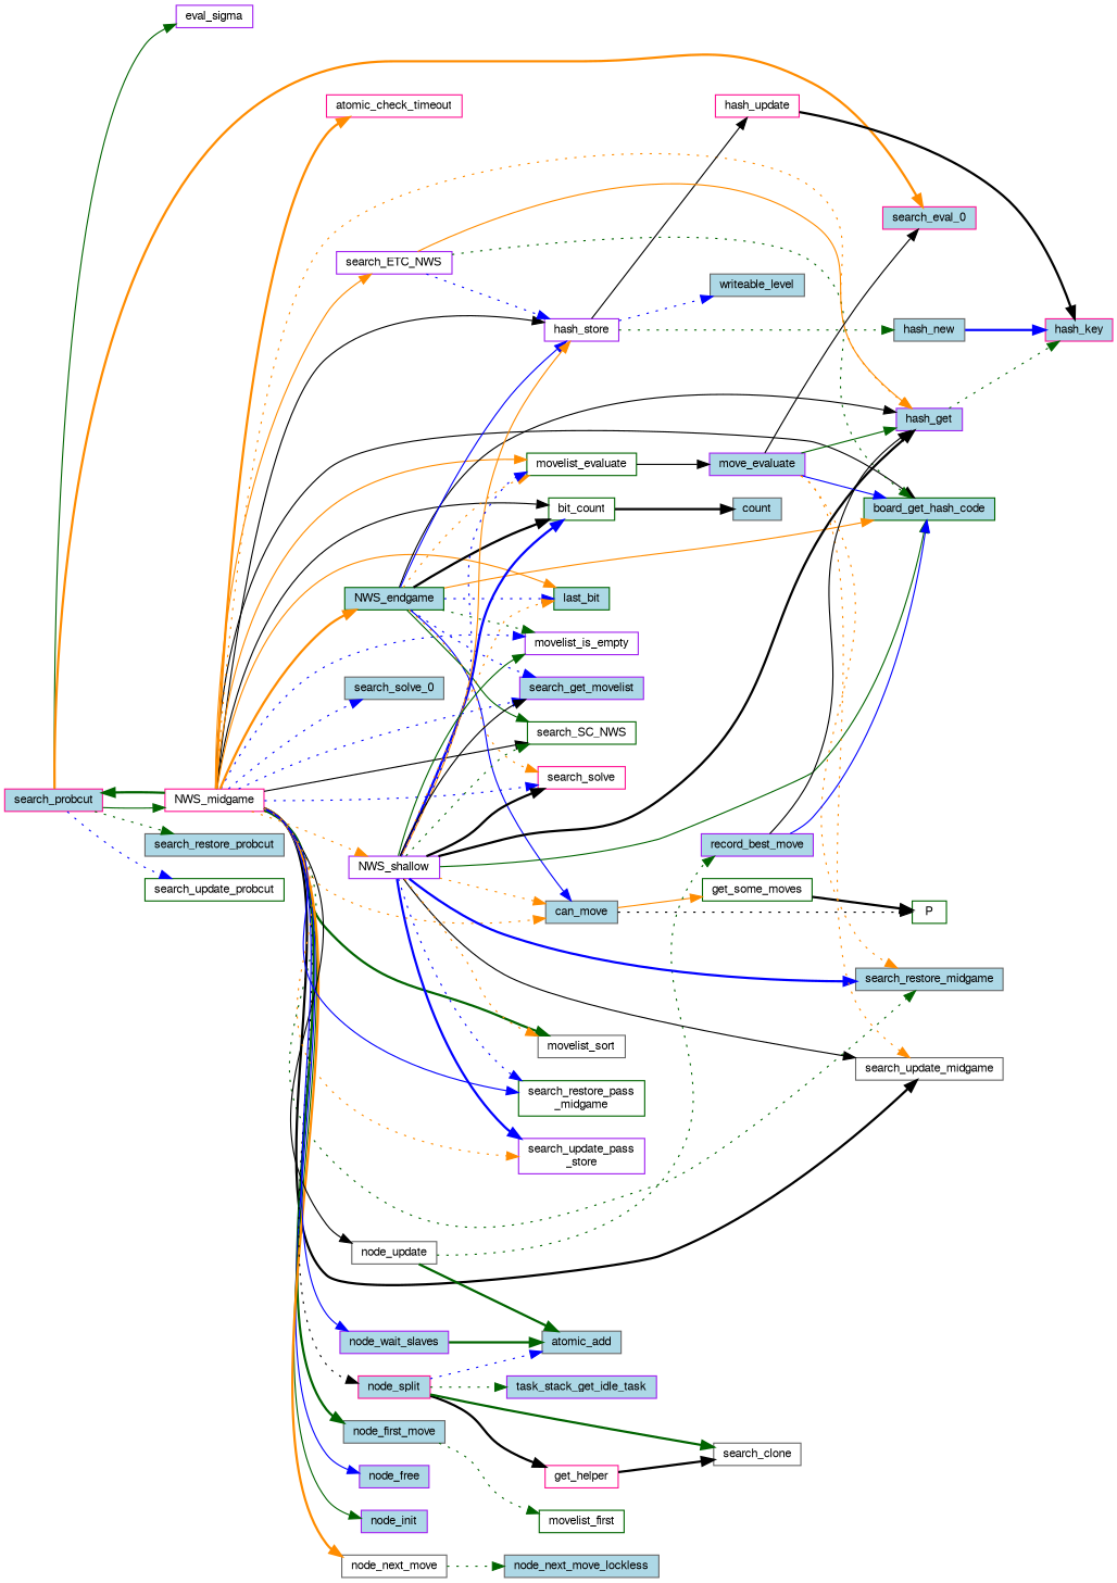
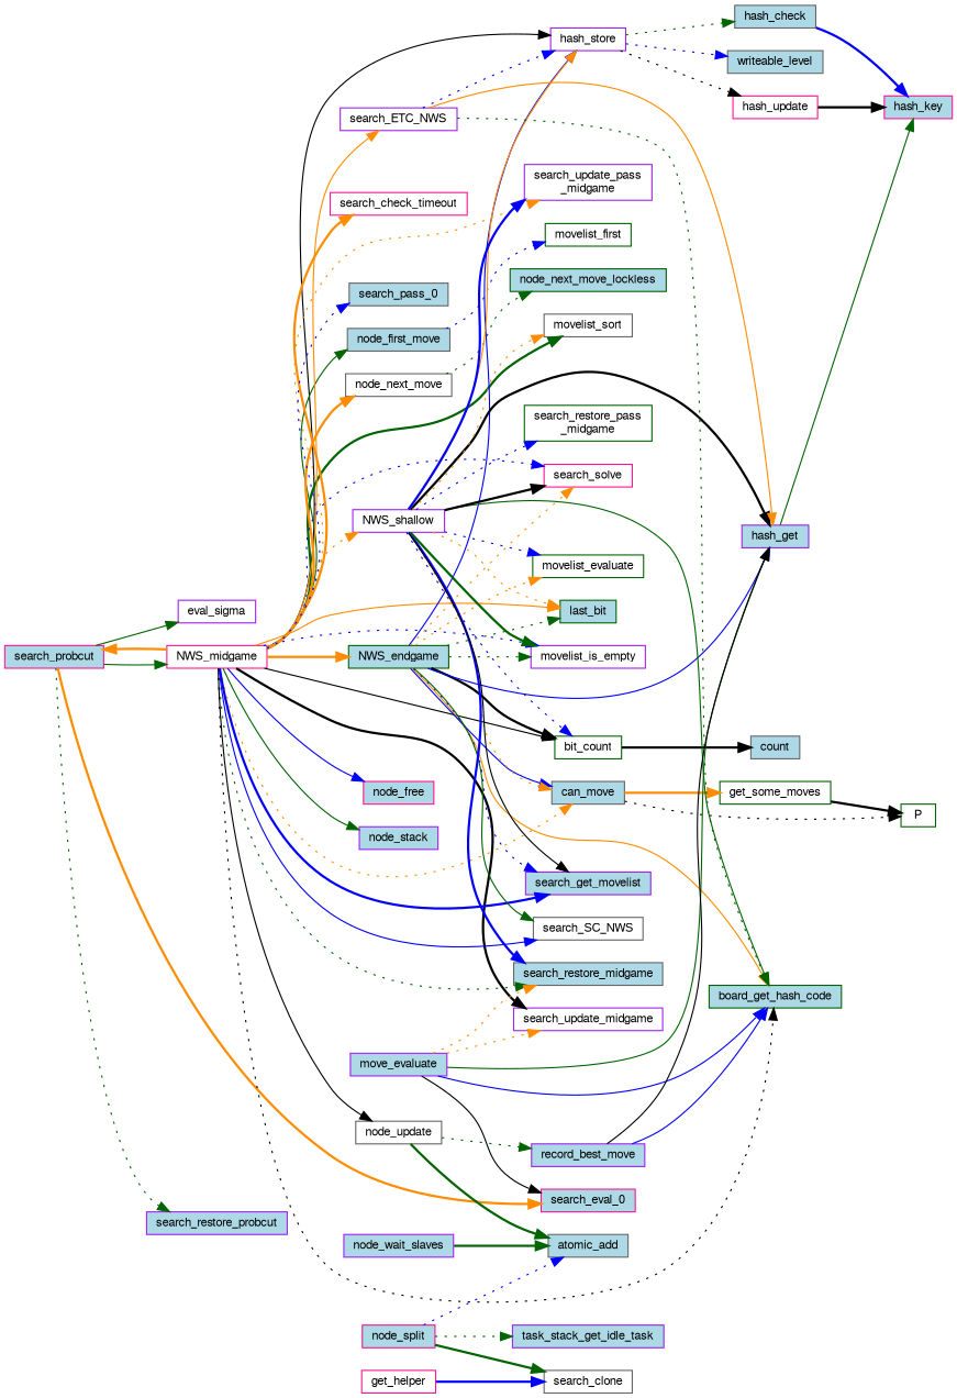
  digraph {
    rankdir=LR
    node [color=purple fillcolor=lightblue fontname=FreeSans fontsize=10 shape=record style=filled]
    edge [color=blue fontname=FreeSans fontsize=10 labelfontname=FreeSans labelfontsize=10 style=dotted]
    n1 [color=deeppink fontcolor=black height=0.2 label=search_probcut width=0.4]
    n2 [fillcolor=white height=0.2 label=eval_sigma width=0.4]
    n3 [color=deeppink fillcolor=white height=0.2 label=NWS_midgame width=0.4]
    n4 [color=deeppink height=0.2 label=search_eval_0 width=0.4]
-   n5 [color=gray40 height=0.2 label=search_restore_probcut width=0.4]
-   n6 [color=darkgreen fillcolor=white height=0.2 label=search_update_probcut width=0.4]
+   n5 [height=0.2 label=search_restore_probcut width=0.4]
    n7 [color=darkgreen fillcolor=white height=0.2 label=bit_count width=0.4]
    n8 [color=darkgreen height=0.2 label=board_get_hash_code width=0.4]
    n9 [color=gray40 height=0.2 label=can_move width=0.4]
    n10 [height=0.2 label=hash_get width=0.4]
    n11 [fillcolor=white height=0.2 label=hash_store width=0.4]
    n12 [color=darkgreen height=0.2 label=last_bit width=0.4]
    n13 [color=darkgreen fillcolor=white height=0.2 label=movelist_evaluate width=0.4]
    n14 [color=gray40 height=0.2 label=search_restore_midgame width=0.4]
-   n15 [color=gray40 fillcolor=white height=0.2 label=search_update_midgame width=0.4]
+   n15 [fillcolor=white height=0.2 label=search_update_midgame width=0.4]
    n16 [fillcolor=white height=0.2 label=movelist_is_empty width=0.4]
    n17 [color=gray40 fillcolor=white height=0.2 label=movelist_sort width=0.4]
    n18 [color=gray40 height=0.2 label=node_first_move width=0.4]
-   n19 [height=0.2 label=node_free width=0.4]
-   n20 [height=0.2 label=node_init width=0.4]
+   n19 [color=deeppink height=0.2 label=node_free width=0.4]
+   n20 [height=0.2 label=node_stack width=0.4]
    n21 [color=gray40 fillcolor=white height=0.2 label=node_next_move width=0.4]
    n22 [color=deeppink height=0.2 label=node_split width=0.4]
    n23 [color=gray40 fillcolor=white height=0.2 label=node_update width=0.4]
    n24 [height=0.2 label=node_wait_slaves width=0.4]
    n25 [color=darkgreen height=0.2 label=NWS_endgame width=0.4]
    n26 [height=0.2 label=search_get_movelist width=0.4]
-   n27 [color=darkgreen fillcolor=white height=0.2 label=search_SC_NWS width=0.4]
+   n27 [color=gray40 fillcolor=white height=0.2 label=search_SC_NWS width=0.4]
    n28 [color=deeppink fillcolor=white height=0.2 label=search_solve width=0.4]
    n29 [fillcolor=white height=0.2 label=NWS_shallow width=0.4]
    n30 [color=darkgreen fillcolor=white height=0.2 label="search_restore_pass\l_midgame" width=0.4]
-   n31 [fillcolor=white height=0.2 label="search_update_pass\l_store" width=0.4]
-   n32 [color=deeppink fillcolor=white height=0.2 label=atomic_check_timeout width=0.4]
+   n31 [fillcolor=white height=0.2 label="search_update_pass\l_midgame" width=0.4]
+   n32 [color=deeppink fillcolor=white height=0.2 label=search_check_timeout width=0.4]
    n33 [fillcolor=white height=0.2 label=search_ETC_NWS width=0.4]
-   n34 [color=gray40 height=0.2 label=search_solve_0 width=0.4]
+   n34 [color=gray40 height=0.2 label=search_pass_0 width=0.4]
    n35 [color=gray40 height=0.2 label=count width=0.4]
    n36 [color=darkgreen fillcolor=white height=0.2 label=get_some_moves width=0.4]
    n37 [color=darkgreen fillcolor=white height=0.2 label=P width=0.4]
    n38 [color=deeppink height=0.2 label=hash_key width=0.4]
-   n39 [color=gray40 height=0.2 label=hash_new width=0.4]
+   n39 [color=gray40 height=0.2 label=hash_check width=0.4]
    n40 [color=deeppink fillcolor=white height=0.2 label=hash_update width=0.4]
    n41 [color=gray40 height=0.2 label=writeable_level width=0.4]
    n42 [height=0.2 label=move_evaluate width=0.4]
    n43 [color=darkgreen fillcolor=white height=0.2 label=movelist_first width=0.4]
-   n44 [color=gray40 height=0.2 label=node_next_move_lockless width=0.4]
+   n44 [color=darkgreen height=0.2 label=node_next_move_lockless width=0.4]
    n45 [color=gray40 height=0.2 label=atomic_add width=0.4]
    n46 [color=deeppink fillcolor=white height=0.2 label=get_helper width=0.4]
    n47 [color=gray40 fillcolor=white height=0.2 label=search_clone width=0.4]
    n48 [height=0.2 label=task_stack_get_idle_task width=0.4]
    n49 [height=0.2 label=record_best_move width=0.4]
    n1 -> n2 [color=darkgreen style=solid]
    n1 -> n3 [color=darkgreen style=solid]
    n1 -> n4 [color=darkorange style=bold]
    n1 -> n5 [color=darkgreen]
-   n1 -> n6
-   n3 -> n1 [color=darkgreen style=bold]
+   n3 -> n1 [color=darkorange style=bold]
    n3 -> n7 [color=black style=solid]
-   n3 -> n8 [color=black style=solid]
+   n3 -> n8 [color=black]
    n3 -> n9 [color=darkorange]
-   n3 -> n10 [color=darkorange]
    n3 -> n11 [color=black style=solid]
    n3 -> n12 [color=darkorange style=solid]
-   n3 -> n13 [color=darkorange style=solid]
    n3 -> n14 [color=darkgreen]
    n3 -> n15 [color=black style=bold]
    n3 -> n16
    n3 -> n17 [color=darkgreen style=bold]
-   n3 -> n18 [color=darkgreen style=bold]
+   n3 -> n18 [color=darkgreen style=solid]
    n3 -> n19 [style=solid]
    n3 -> n20 [color=darkgreen style=solid]
    n3 -> n21 [color=darkorange style=bold]
-   n3 -> n22 [color=black]
    n3 -> n23 [color=black style=solid]
-   n3 -> n24 [style=solid]
    n3 -> n25 [color=darkorange style=bold]
-   n3 -> n26
-   n3 -> n27 [color=black style=solid]
+   n3 -> n26 [style=bold]
+   n3 -> n27 [style=solid]
    n3 -> n28
    n3 -> n29 [color=darkorange]
-   n3 -> n30 [style=solid]
    n3 -> n31 [color=darkorange]
    n3 -> n32 [color=darkorange style=bold]
    n3 -> n33 [color=darkorange style=solid]
    n3 -> n34
    n7 -> n35 [color=black style=bold]
-   n9 -> n36 [color=darkorange style=solid]
+   n9 -> n36 [color=darkorange style=bold]
    n9 -> n37 [color=black]
-   n10 -> n38 [color=darkgreen]
+   n10 -> n38 [color=darkgreen style=solid]
    n11 -> n39 [color=darkgreen]
-   n11 -> n40 [color=black style=solid]
+   n11 -> n40 [color=black]
    n11 -> n41
-   n13 -> n42 [color=black style=solid]
-   n18 -> n43 [color=darkgreen]
+   n18 -> n43
    n21 -> n44 [color=darkgreen]
    n22 -> n45
-   n22 -> n46 [color=black style=bold]
    n22 -> n47 [color=darkgreen style=bold]
    n22 -> n48 [color=darkgreen]
    n23 -> n45 [color=darkgreen style=bold]
    n23 -> n49 [color=darkgreen]
    n24 -> n45 [color=darkgreen style=bold]
    n25 -> n7 [color=black style=bold]
    n25 -> n8 [color=darkorange style=solid]
    n25 -> n9 [style=solid]
-   n25 -> n10 [color=black style=solid]
+   n25 -> n10 [style=solid]
    n25 -> n11 [style=solid]
-   n25 -> n12
+   n25 -> n12 [color=darkgreen]
    n25 -> n13 [color=darkorange]
    n25 -> n16 [color=darkgreen]
    n25 -> n26
    n25 -> n27 [color=darkgreen style=solid]
    n25 -> n28 [color=darkorange]
-   n29 -> n7 [style=bold]
+   n29 -> n7
    n29 -> n8 [color=darkgreen style=solid]
    n29 -> n9 [color=darkorange]
    n29 -> n10 [color=black style=bold]
    n29 -> n11 [color=darkorange style=solid]
    n29 -> n12 [color=darkorange]
    n29 -> n13
    n29 -> n14 [style=bold]
-   n29 -> n15 [color=black style=solid]
-   n29 -> n16 [color=darkgreen style=solid]
+   n29 -> n16 [color=darkgreen style=bold]
    n29 -> n17 [color=darkorange]
    n29 -> n26 [color=black style=solid]
-   n29 -> n27 [color=darkgreen]
    n29 -> n28 [color=black style=bold]
    n29 -> n30
    n29 -> n31 [style=bold]
    n33 -> n8 [color=darkgreen]
    n33 -> n10 [color=darkorange style=solid]
    n33 -> n11
    n36 -> n37 [color=black style=bold]
    n39 -> n38 [style=bold]
    n40 -> n38 [color=black style=bold]
    n42 -> n4 [color=black style=solid]
    n42 -> n8 [style=solid]
    n42 -> n10 [color=darkgreen style=solid]
    n42 -> n14 [color=darkorange]
    n42 -> n15 [color=darkorange]
-   n46 -> n47 [color=black style=bold]
+   n46 -> n47 [style=bold]
    n49 -> n8 [style=solid]
    n49 -> n10 [color=black style=solid]
  }
